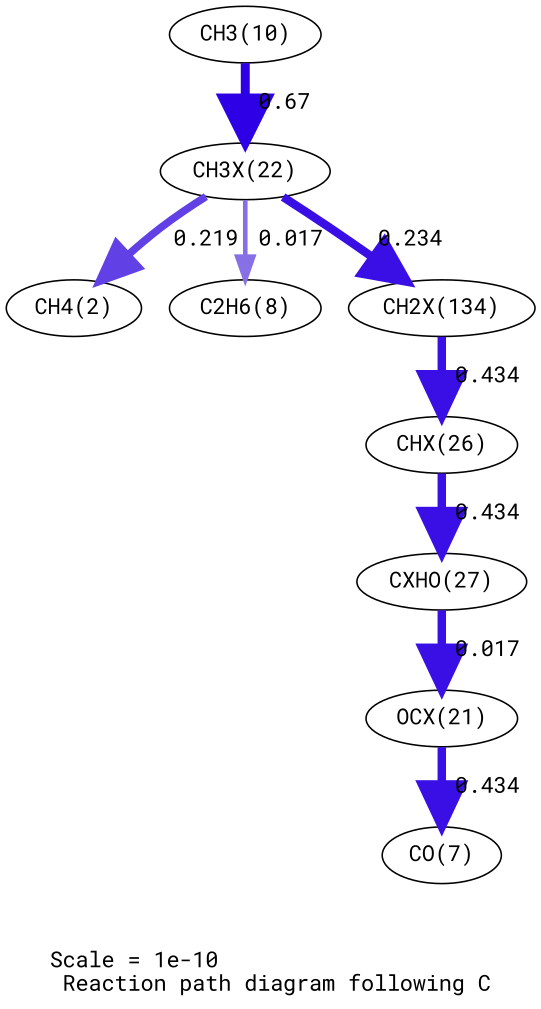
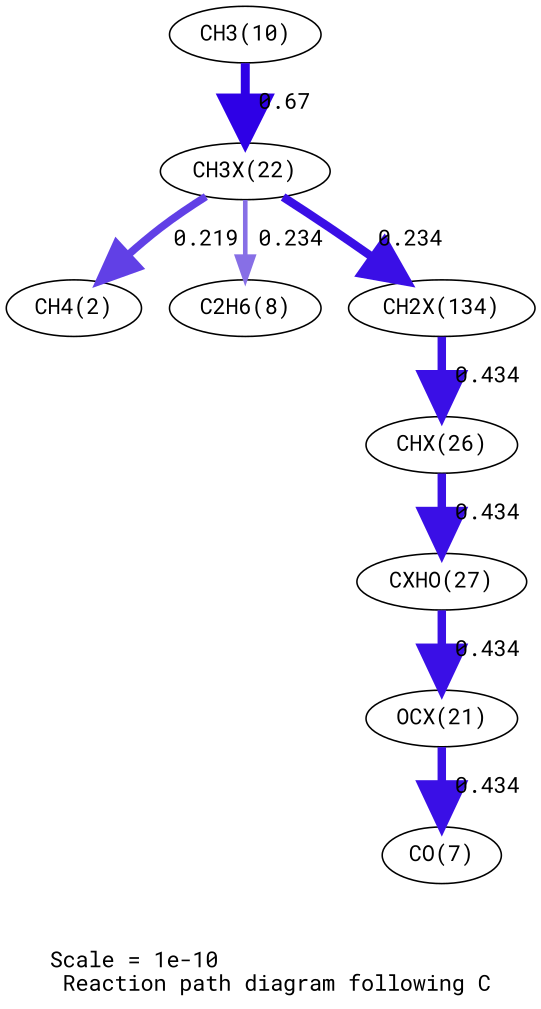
  digraph {
    fontname="Roboto Mono"
    label="Scale = 1e-10\l Reaction path diagram following C"
    node [fontname="Roboto Mono"]
    edge [arrowsize=2.68 color="0.7, 0.934, 0.9" fontname="Roboto Mono" penwidth=5.37]
    n1 [label="CH3X(22)"]
    n2 [label="CH4(2)"]
    n3 [label="C2H6(8)"]
    n4 [label="CH2X(134)"]
    n5 [label="CHX(26)"]
    n6 [label="CH3(10)"]
    n7 [label="CXHO(27)"]
    n8 [label="OCX(21)"]
    n9 [label="CO(7)"]
    n1 -> n2 [arrowsize=2.43 color="0.7, 0.719, 0.9" label=" 0.219" penwidth=4.85]
-   n1 -> n3 [arrowsize=1.46 color="0.7, 0.517, 0.9" label=" 0.017" penwidth=2.92]
+   n1 -> n3 [arrowsize=1.46 color="0.7, 0.517, 0.9" label=" 0.234" penwidth=2.92]
    n1 -> n4 [label=" 0.234"]
    n4 -> n5 [label=" 0.434"]
    n5 -> n7 [label=" 0.434"]
    n6 -> n1 [arrowsize=2.85 color="0.7, 1.17, 0.9" label=" 0.67" penwidth=5.7]
-   n7 -> n8 [label=" 0.017"]
+   n7 -> n8 [label=" 0.434"]
    n8 -> n9 [arrowsize=2.69 label=" 0.434"]
  }
